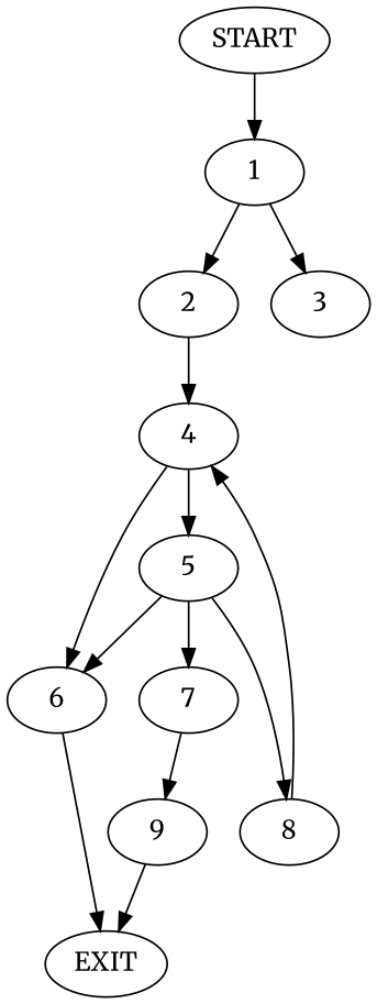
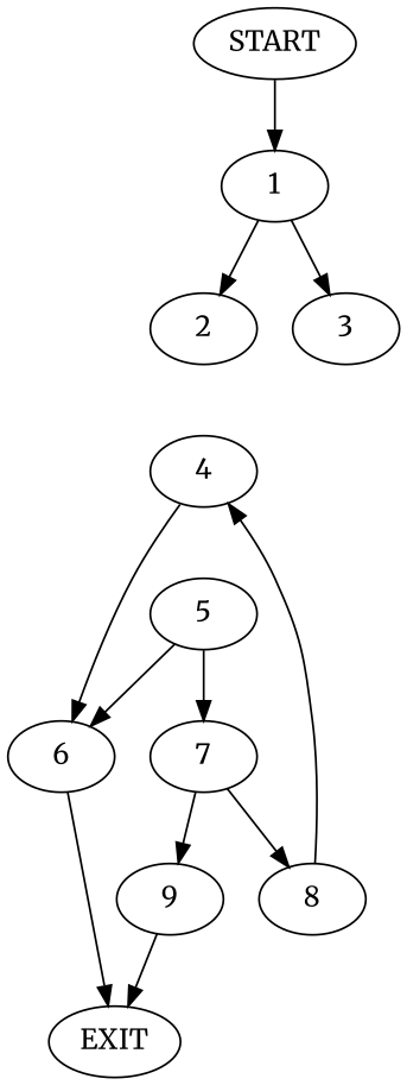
  digraph {
    fontname=Merriweather
    node [fontname=Merriweather]
    edge [fontname=Merriweather]
    n1 [label=START]
    1
    2
    3
    n5 [label=EXIT]
    4
    5
    6
    7
    8
    9
    n1 -> 1
    1 -> 2
    1 -> 3
-   2 -> 4
-   4 -> 5
    4 -> 6
    5 -> 6
    5 -> 7
    6 -> n5
-   5 -> 8
+   7 -> 8
    7 -> 9
    8 -> 4
    9 -> n5
  }
